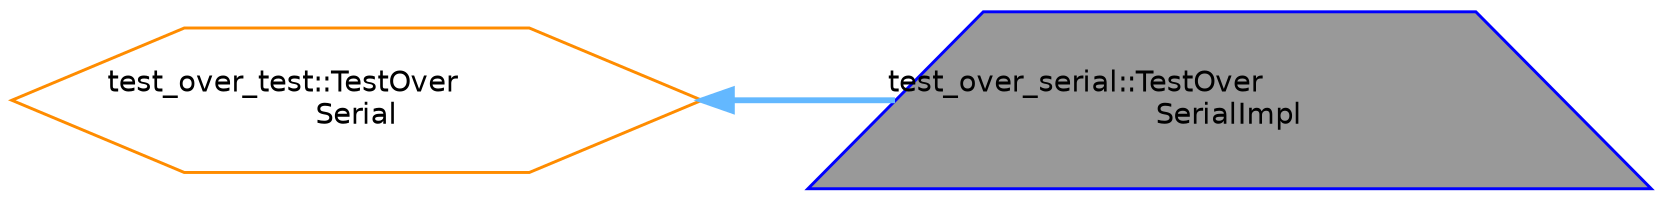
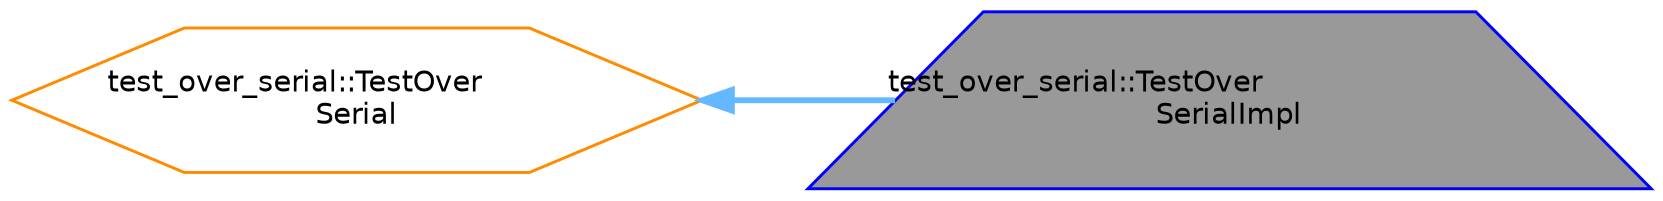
  digraph {
    rankdir=LR
    node [fontname=Helvetica fontsize=10 style=filled]
    n1 [color=blue fillcolor=grey60 fontcolor=black height=0.2 label="test_over_serial::TestOver\lSerialImpl" shape=trapezium width=0.4]
-   n2 [color=darkorange fillcolor=white height=0.2 label="test_over_test::TestOver\lSerial" shape=hexagon width=0.4]
+   n2 [color=darkorange fillcolor=white height=0.2 label="test_over_serial::TestOver\lSerial" shape=hexagon width=0.4]
    n2 -> n1 [color=steelblue1 dir=back fontname=Helvetica fontsize=10 labelfontname=Helvetica labelfontsize=10 style=bold]
  }
